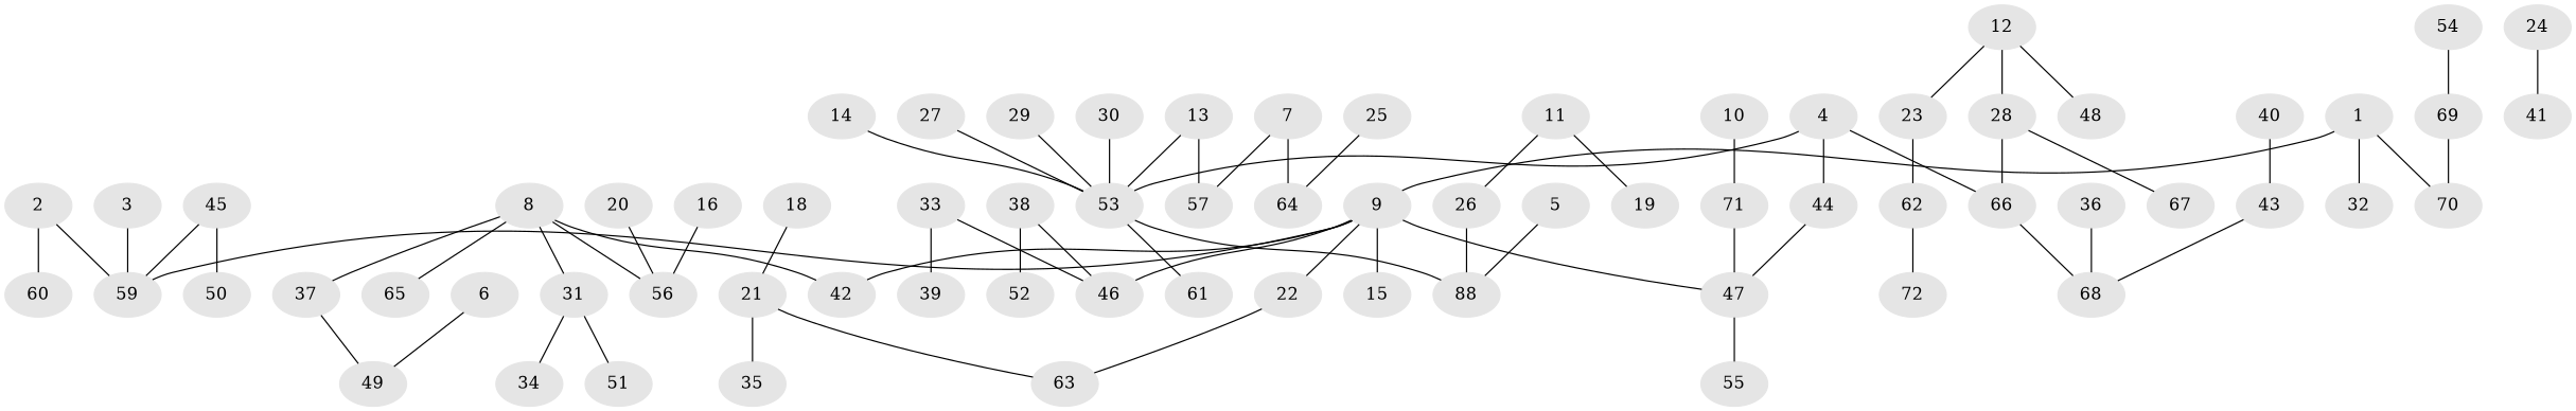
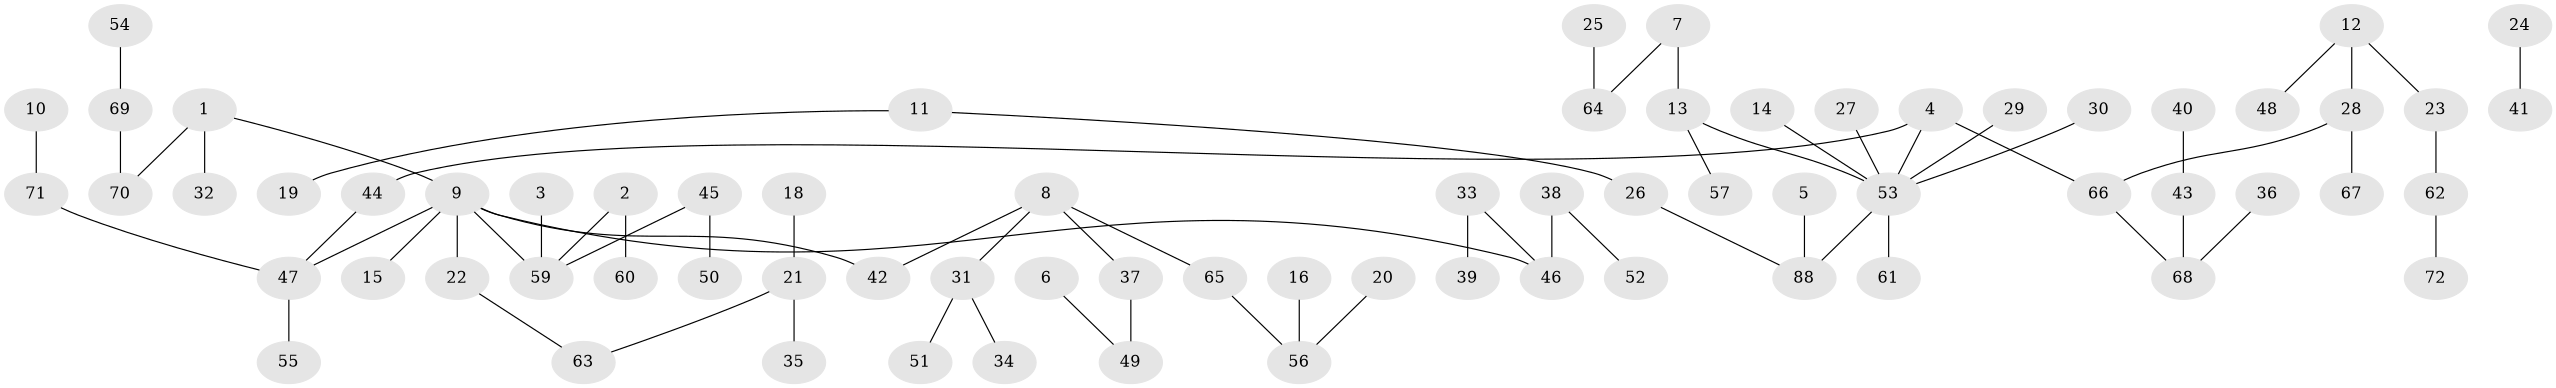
  graph {
    node [color=gray90 style=filled]
    edge [weight=1.0]
    1
    9
    32
    70
    59
    42
    15
    22
    46
    47
    2
    60
    3
    4
    44
    53
    66
    n18 [label=88]
    61
    68
    5
    6
    49
    7
    13
    64
    57
    8
    31
    37
    56
    65
    34
    51
    63
    55
    10
    71
    11
    19
    26
    12
    23
    28
    48
    62
    67
    14
    16
    24
    41
    18
    21
    35
    20
    72
    25
    27
    29
    30
    33
    39
    36
    38
    52
    40
    43
    45
    50
    54
    69
    1 -- 9
    1 -- 32
    1 -- 70
    9 -- 59
    9 -- 42
    9 -- 15
    9 -- 22
    9 -- 46
    9 -- 47
    22 -- 63
    47 -- 55
    2 -- 59
    2 -- 60
    3 -- 59
    4 -- 44
    4 -- 53
    4 -- 66
    44 -- 47
    53 -- n18
    53 -- 61
    66 -- 68
    5 -- n18
    6 -- 49
-   7 -- 57
+   7 -- 13
    7 -- 64
    13 -- 53
    13 -- 57
    8 -- 42
    8 -- 31
    8 -- 37
-   8 -- 56
+   65 -- 56
    8 -- 65
    31 -- 34
    31 -- 51
    37 -- 49
    10 -- 71
    71 -- 47
    11 -- 19
    11 -- 26
    26 -- n18
    12 -- 23
    12 -- 28
    12 -- 48
    23 -- 62
    28 -- 66
    28 -- 67
    62 -- 72
    14 -- 53
    16 -- 56
    24 -- 41
    18 -- 21
    21 -- 63
    21 -- 35
    20 -- 56
    25 -- 64
    27 -- 53
    29 -- 53
    30 -- 53
    33 -- 46
    33 -- 39
    36 -- 68
    38 -- 46
    38 -- 52
    40 -- 43
    43 -- 68
    45 -- 59
    45 -- 50
    54 -- 69
    69 -- 70
  }
